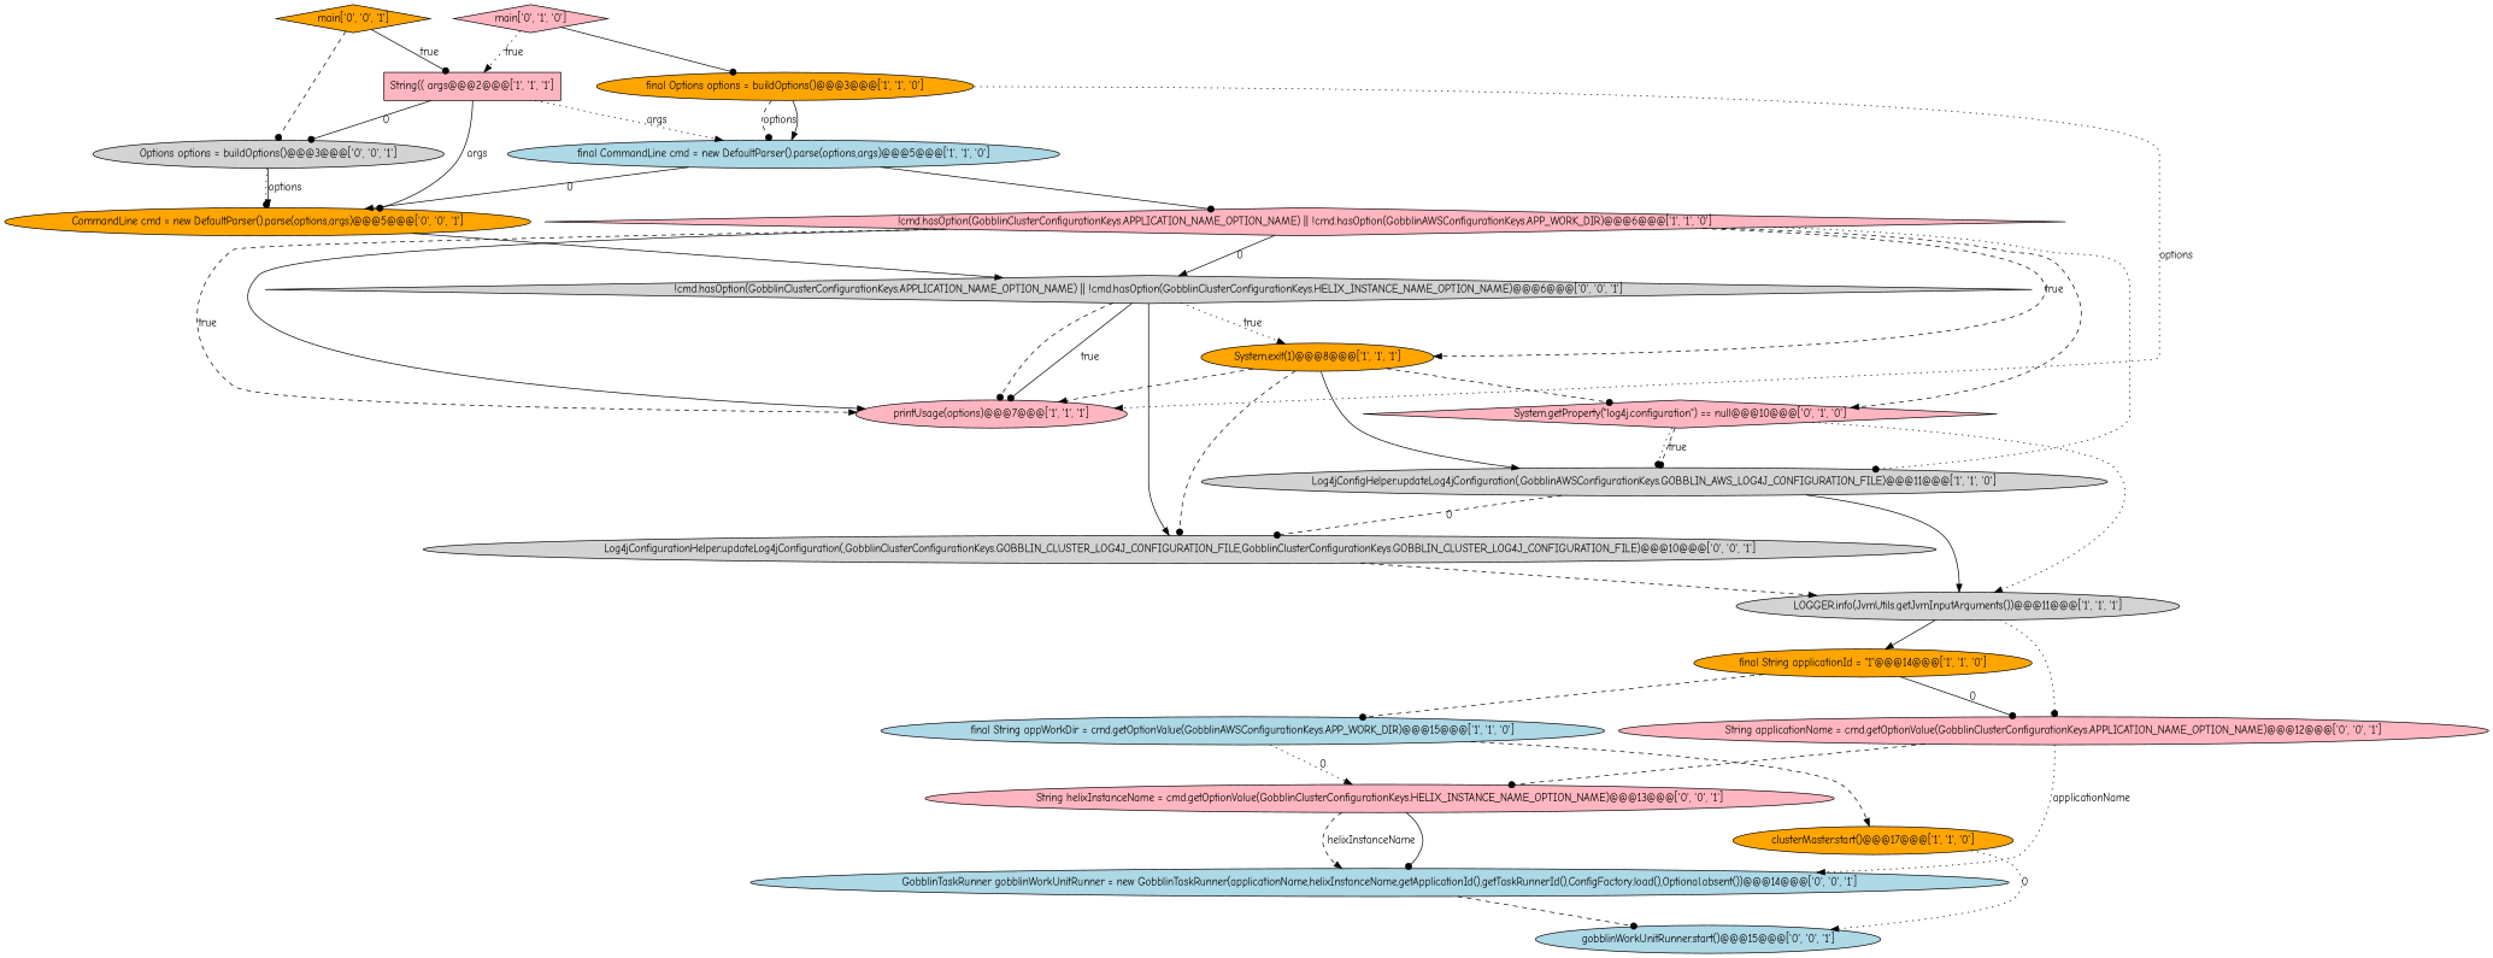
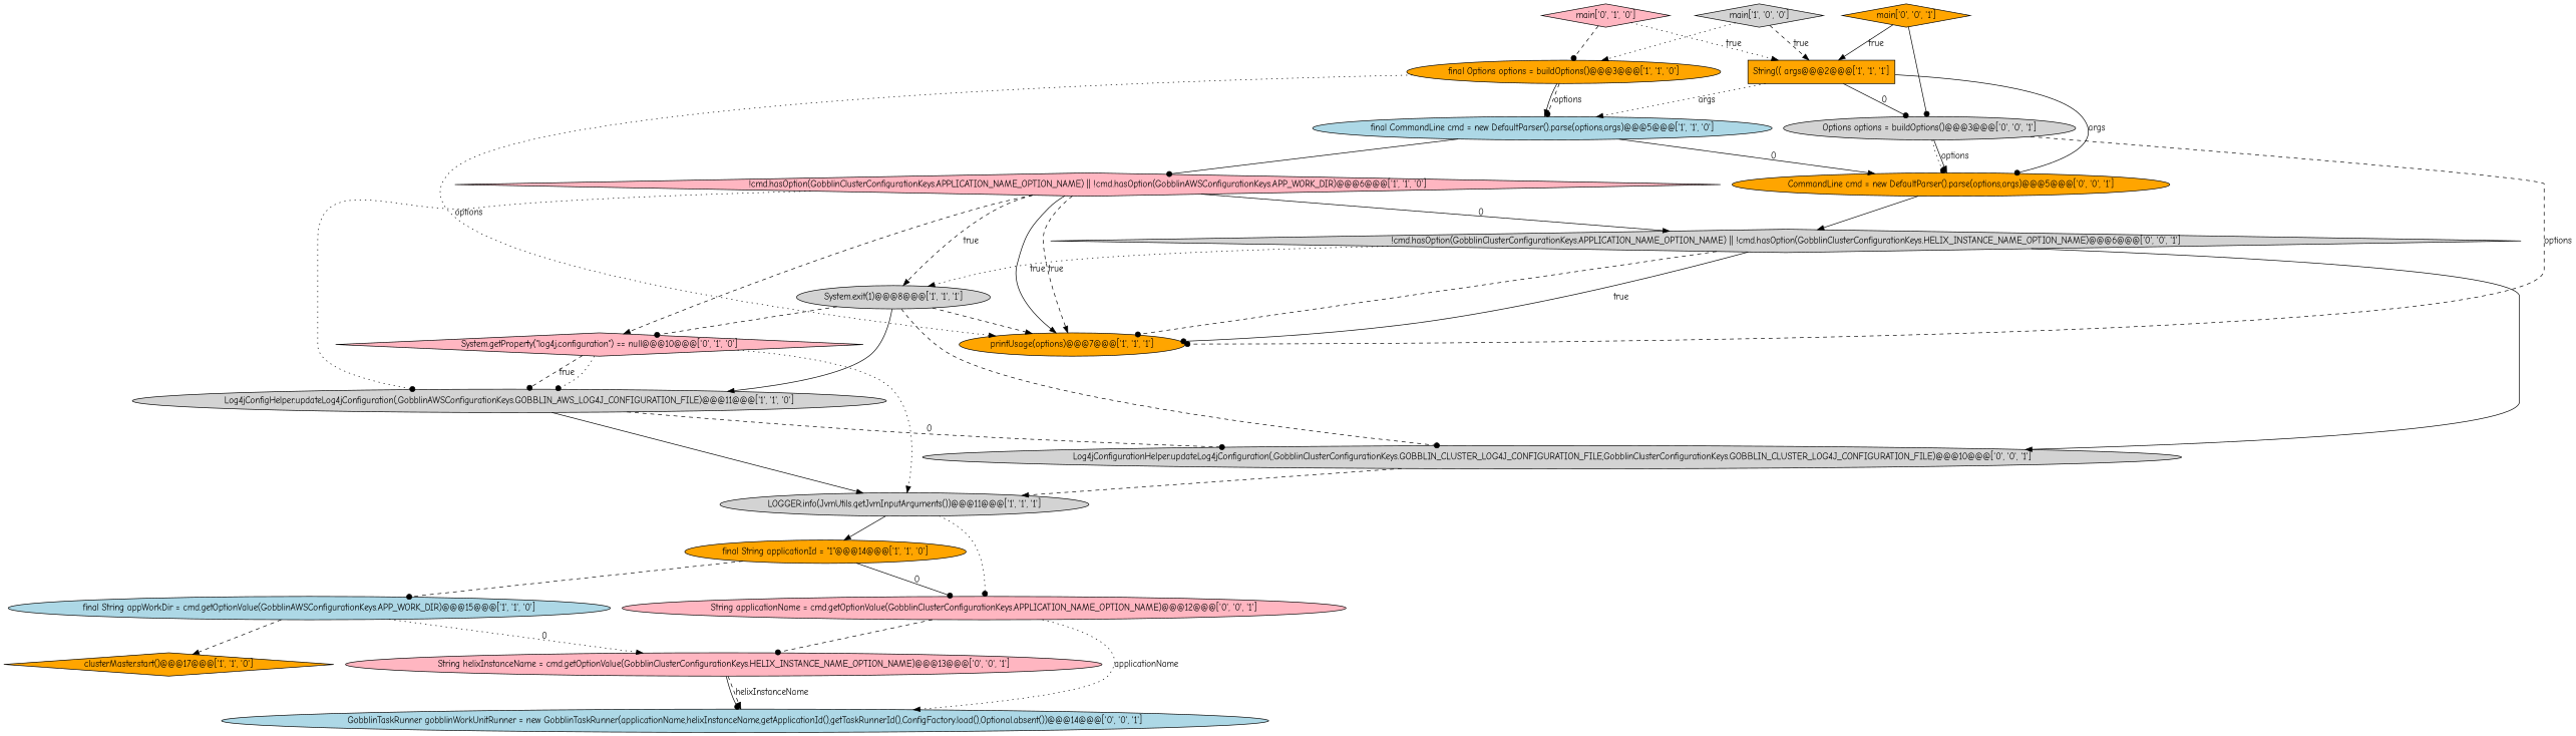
  digraph {
    fontname="Comic Neue"
    node [fillcolor=lightpink fontname="Comic Neue" shape=ellipse style=filled]
    edge [arrowhead=normal fontname="Comic Neue" style=dashed]
-   n1 [label="printUsage(options)@@@7@@@['1', '1', '1']"]
-   n2 [fillcolor=orange label="System.exit(1)@@@8@@@['1', '1', '1']"]
+   n1 [fillcolor=orange label="printUsage(options)@@@7@@@['1', '1', '1']"]
+   n2 [fillcolor=lightgrey label="System.exit(1)@@@8@@@['1', '1', '1']"]
    n3 [label="System.getProperty(\"log4j.configuration\") == null@@@10@@@['0', '1', '0']" shape=diamond]
    n4 [fillcolor=lightgrey label="Log4jConfigHelper.updateLog4jConfiguration(,GobblinAWSConfigurationKeys.GOBBLIN_AWS_LOG4J_CONFIGURATION_FILE)@@@11@@@['1', '1', '0']"]
    n5 [fillcolor=lightgrey label="Log4jConfigurationHelper.updateLog4jConfiguration(,GobblinClusterConfigurationKeys.GOBBLIN_CLUSTER_LOG4J_CONFIGURATION_FILE,GobblinClusterConfigurationKeys.GOBBLIN_CLUSTER_LOG4J_CONFIGURATION_FILE)@@@10@@@['0', '0', '1']"]
    n6 [fillcolor=lightgrey label="LOGGER.info(JvmUtils.getJvmInputArguments())@@@11@@@['1', '1', '1']"]
    n7 [fillcolor=orange label="final String applicationId = \"1\"@@@14@@@['1', '1', '0']"]
    n8 [label="String applicationName = cmd.getOptionValue(GobblinClusterConfigurationKeys.APPLICATION_NAME_OPTION_NAME)@@@12@@@['0', '0', '1']"]
    n9 [fillcolor=orange label="final Options options = buildOptions()@@@3@@@['1', '1', '0']"]
    n10 [fillcolor=lightblue label="final CommandLine cmd = new DefaultParser().parse(options,args)@@@5@@@['1', '1', '0']"]
    n11 [fillcolor=lightgrey label="Options options = buildOptions()@@@3@@@['0', '0', '1']"]
    n12 [fillcolor=orange label="CommandLine cmd = new DefaultParser().parse(options,args)@@@5@@@['0', '0', '1']"]
    n13 [label="!cmd.hasOption(GobblinClusterConfigurationKeys.APPLICATION_NAME_OPTION_NAME) || !cmd.hasOption(GobblinAWSConfigurationKeys.APP_WORK_DIR)@@@6@@@['1', '1', '0']" shape=diamond]
    n14 [fillcolor=lightblue label="final String appWorkDir = cmd.getOptionValue(GobblinAWSConfigurationKeys.APP_WORK_DIR)@@@15@@@['1', '1', '0']"]
-   n15 [fillcolor=orange label="clusterMaster.start()@@@17@@@['1', '1', '0']"]
+   n15 [fillcolor=orange label="clusterMaster.start()@@@17@@@['1', '1', '0']" shape=diamond]
    n16 [label="String helixInstanceName = cmd.getOptionValue(GobblinClusterConfigurationKeys.HELIX_INSTANCE_NAME_OPTION_NAME)@@@13@@@['0', '0', '1']"]
-   n17 [fillcolor=lightblue label="gobblinWorkUnitRunner.start()@@@15@@@['0', '0', '1']"]
    n18 [fillcolor=lightblue label="GobblinTaskRunner gobblinWorkUnitRunner = new GobblinTaskRunner(applicationName,helixInstanceName,getApplicationId(),getTaskRunnerId(),ConfigFactory.load(),Optional.absent())@@@14@@@['0', '0', '1']"]
    n19 [label="main['0', '1', '0']" shape=diamond]
-   n20 [label="String(( args@@@2@@@['1', '1', '1']" shape=box]
+   n20 [fillcolor=orange label="String(( args@@@2@@@['1', '1', '1']" shape=box]
+   n21 [fillcolor=lightgrey label="main['1', '0', '0']" shape=diamond]
    n22 [fillcolor=orange label="main['0', '0', '1']" shape=diamond]
    n23 [fillcolor=lightgrey label="!cmd.hasOption(GobblinClusterConfigurationKeys.APPLICATION_NAME_OPTION_NAME) || !cmd.hasOption(GobblinClusterConfigurationKeys.HELIX_INSTANCE_NAME_OPTION_NAME)@@@6@@@['0', '0', '1']" shape=diamond]
    n2 -> n1
    n2 -> n3 [arrowhead=dot]
    n2 -> n4 [style=solid]
    n2 -> n5 [arrowhead=dot]
    n3 -> n4 [arrowhead=dot label=true]
    n3 -> n4 [arrowhead=dot style=dotted]
    n3 -> n6 [style=dotted]
    n4 -> n5 [arrowhead=dot label=0]
    n4 -> n6 [style=solid]
    n5 -> n6
    n6 -> n7 [style=solid]
    n6 -> n8 [arrowhead=dot style=dotted]
    n7 -> n8 [arrowhead=dot label=0 style=solid]
    n7 -> n14 [arrowhead=dot]
    n8 -> n16 [arrowhead=dot]
    n8 -> n18 [label=applicationName style=dotted]
    n9 -> n1 [label=options style=dotted]
    n9 -> n10 [arrowhead=dot label=options]
    n9 -> n10 [style=solid]
    n10 -> n12 [label=0 style=solid]
    n10 -> n13 [arrowhead=dot style=solid]
+   n11 -> n1 [arrowhead=dot label=options]
    n11 -> n12 [arrowhead=dot style=dotted]
    n11 -> n12 [label=options style=solid]
    n12 -> n23 [style=solid]
    n13 -> n1 [label=true]
    n13 -> n1 [style=solid]
    n13 -> n2 [label=true]
    n13 -> n3
    n13 -> n4 [arrowhead=dot style=dotted]
    n13 -> n23 [label=0 style=solid]
    n14 -> n15
    n14 -> n16 [label=0 style=dotted]
-   n15 -> n17 [label=0 style=dotted]
    n16 -> n18 [arrowhead=dot style=solid]
    n16 -> n18 [label=helixInstanceName]
-   n18 -> n17 [arrowhead=dot]
-   n19 -> n9 [arrowhead=dot style=solid]
+   n19 -> n9 [arrowhead=dot]
    n19 -> n20 [label=true style=dotted]
    n20 -> n10 [label=args style=dotted]
    n20 -> n11 [arrowhead=dot label=0 style=solid]
    n20 -> n12 [arrowhead=dot label=args style=solid]
-   n22 -> n11 [arrowhead=dot]
-   n22 -> n20 [arrowhead=dot label=true style=solid]
+   n21 -> n9 [style=dotted]
+   n21 -> n20 [label=true]
+   n22 -> n11 [arrowhead=dot style=solid]
+   n22 -> n20 [label=true style=solid]
    n23 -> n1 [arrowhead=dot label=true style=solid]
    n23 -> n1 [arrowhead=dot]
    n23 -> n2 [label=true style=dotted]
    n23 -> n5 [style=solid]
  }
